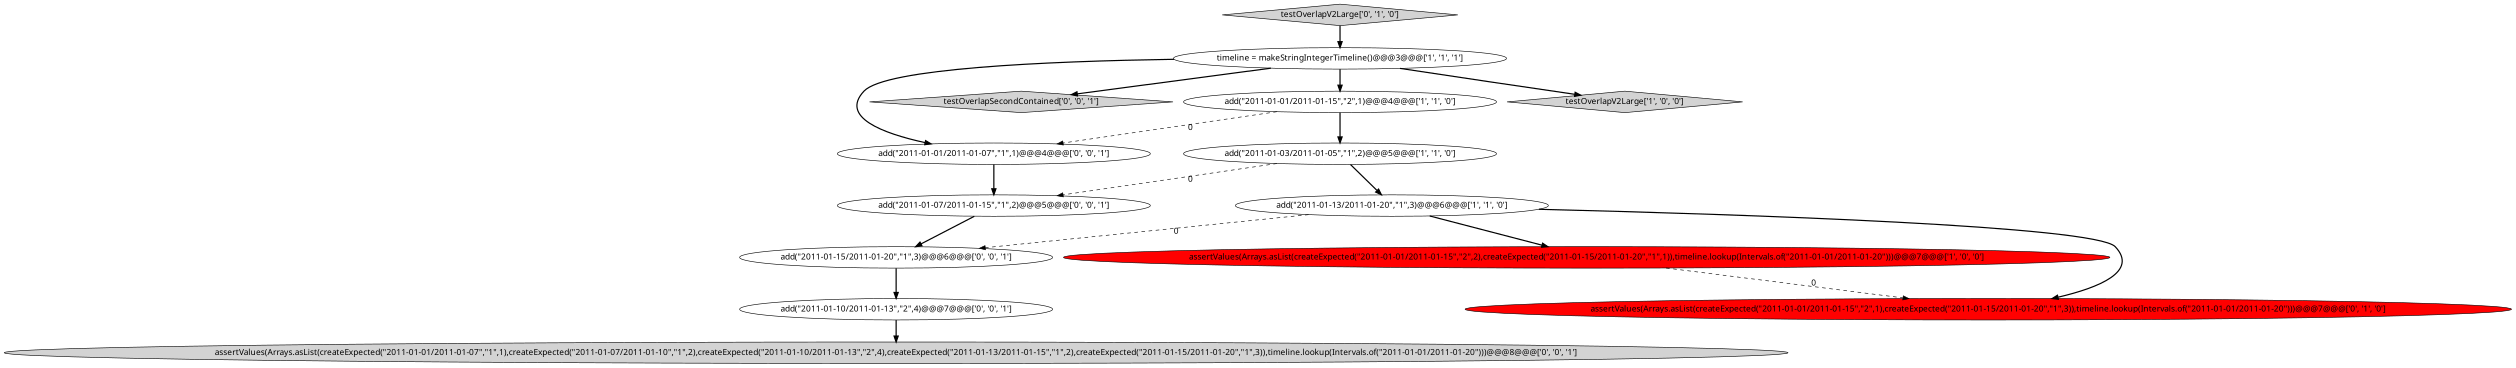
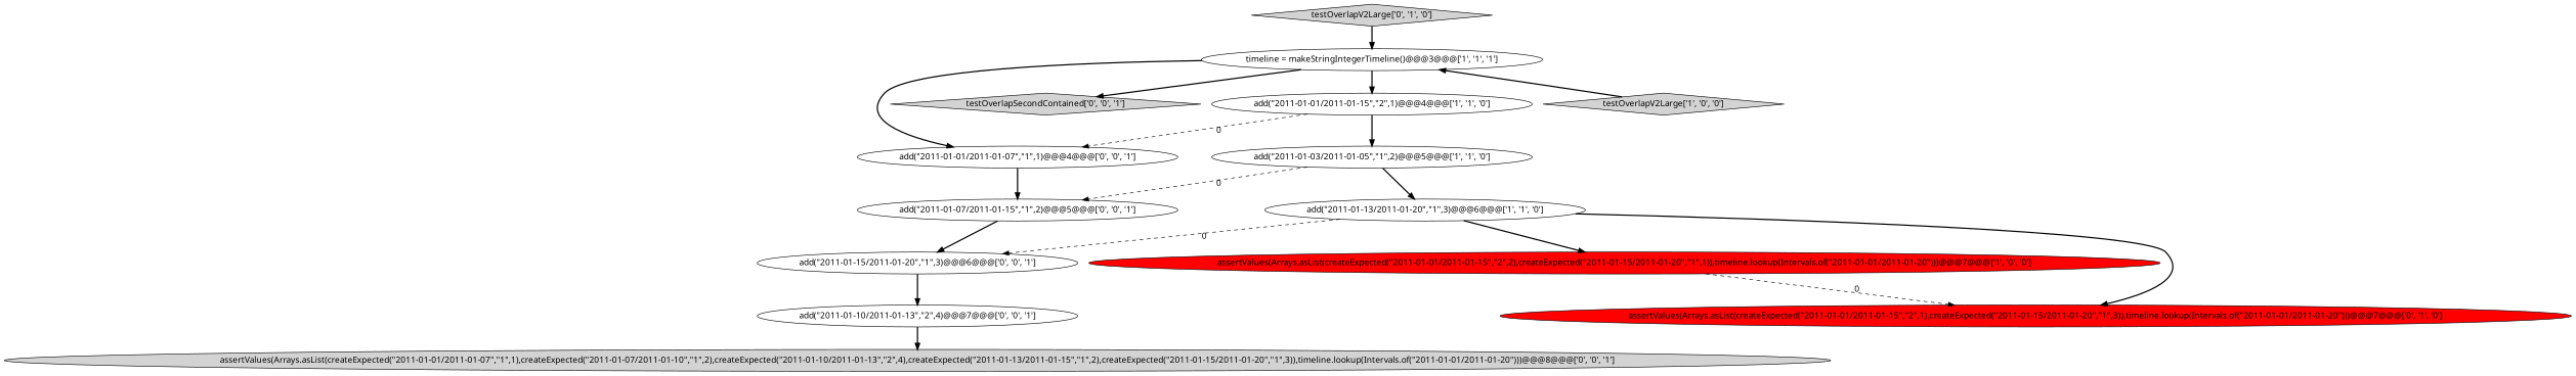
  digraph {
    fontname="Noto Sans"
    node [fillcolor=white fontname="Noto Sans" shape=ellipse style=filled]
    edge [fontname="Noto Sans" style=bold]
    n1 [fillcolor=lightgray label="testOverlapV2Large['0', '1', '0']" shape=diamond]
    n2 [label="timeline = makeStringIntegerTimeline()@@@3@@@['1', '1', '1']"]
    n3 [label="add(\"2011-01-01/2011-01-07\",\"1\",1)@@@4@@@['0', '0', '1']"]
    n4 [fillcolor=lightgray label="testOverlapSecondContained['0', '0', '1']" shape=diamond]
    n5 [label="add(\"2011-01-01/2011-01-15\",\"2\",1)@@@4@@@['1', '1', '0']"]
    n6 [label="add(\"2011-01-07/2011-01-15\",\"1\",2)@@@5@@@['0', '0', '1']"]
    n7 [label="add(\"2011-01-15/2011-01-20\",\"1\",3)@@@6@@@['0', '0', '1']"]
    n8 [fillcolor=red label="assertValues(Arrays.asList(createExpected(\"2011-01-01/2011-01-15\",\"2\",2),createExpected(\"2011-01-15/2011-01-20\",\"1\",1)),timeline.lookup(Intervals.of(\"2011-01-01/2011-01-20\")))@@@7@@@['1', '0', '0']"]
    n9 [fillcolor=red label="assertValues(Arrays.asList(createExpected(\"2011-01-01/2011-01-15\",\"2\",1),createExpected(\"2011-01-15/2011-01-20\",\"1\",3)),timeline.lookup(Intervals.of(\"2011-01-01/2011-01-20\")))@@@7@@@['0', '1', '0']"]
    n10 [fillcolor=lightgray label="assertValues(Arrays.asList(createExpected(\"2011-01-01/2011-01-07\",\"1\",1),createExpected(\"2011-01-07/2011-01-10\",\"1\",2),createExpected(\"2011-01-10/2011-01-13\",\"2\",4),createExpected(\"2011-01-13/2011-01-15\",\"1\",2),createExpected(\"2011-01-15/2011-01-20\",\"1\",3)),timeline.lookup(Intervals.of(\"2011-01-01/2011-01-20\")))@@@8@@@['0', '0', '1']"]
    n11 [fillcolor=lightgray label="testOverlapV2Large['1', '0', '0']" shape=diamond]
    n12 [label="add(\"2011-01-10/2011-01-13\",\"2\",4)@@@7@@@['0', '0', '1']"]
    n13 [label="add(\"2011-01-03/2011-01-05\",\"1\",2)@@@5@@@['1', '1', '0']"]
    n14 [label="add(\"2011-01-13/2011-01-20\",\"1\",3)@@@6@@@['1', '1', '0']"]
    n1 -> n2
    n2 -> n3
    n2 -> n4
    n2 -> n5
    n3 -> n6
    n5 -> n3 [label=0 style=dashed]
    n5 -> n13
    n6 -> n7
    n7 -> n12
    n8 -> n9 [label=0 style=dashed]
-   n2 -> n11
+   n11 -> n2
    n12 -> n10
    n13 -> n6 [label=0 style=dashed]
    n13 -> n14
    n14 -> n7 [label=0 style=dashed]
    n14 -> n8
    n14 -> n9
  }
